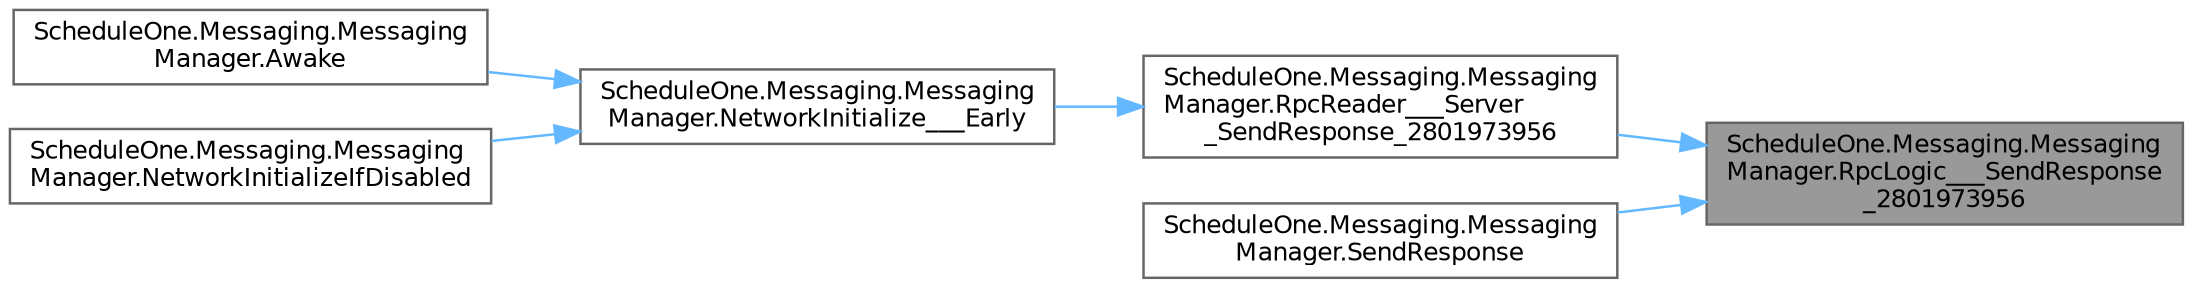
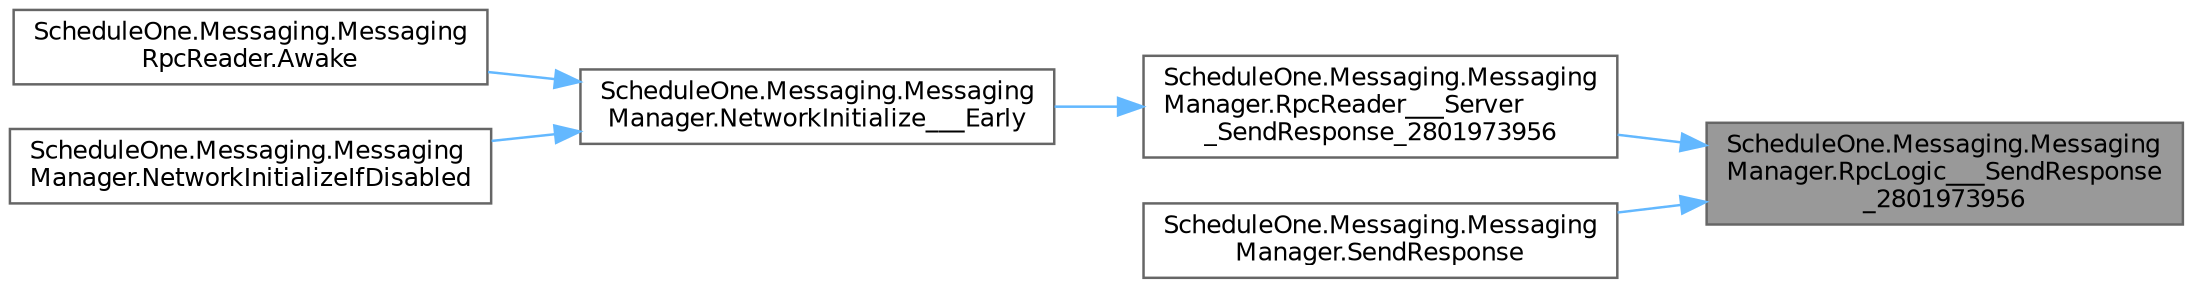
  digraph {
    rankdir=RL
    node [color=grey40 fillcolor=white fontname=Helvetica fontsize=10 shape=box style=filled]
    edge [color=steelblue1 dir=back fontname=Helvetica fontsize=10 labelfontname=Helvetica labelfontsize=10 style=solid]
    n1 [color=gray40 fillcolor=grey60 fontcolor=black height=0.2 label="ScheduleOne.Messaging.Messaging\lManager.RpcLogic___SendResponse\l_2801973956" width=0.4]
    n2 [height=0.2 label="ScheduleOne.Messaging.Messaging\lManager.RpcReader___Server\l_SendResponse_2801973956" width=0.4]
    n3 [height=0.2 label="ScheduleOne.Messaging.Messaging\lManager.SendResponse" width=0.4]
    n4 [height=0.2 label="ScheduleOne.Messaging.Messaging\lManager.NetworkInitialize___Early" width=0.4]
-   n5 [height=0.2 label="ScheduleOne.Messaging.Messaging\lManager.Awake" width=0.4]
+   n5 [height=0.2 label="ScheduleOne.Messaging.Messaging\lRpcReader.Awake" width=0.4]
    n6 [height=0.2 label="ScheduleOne.Messaging.Messaging\lManager.NetworkInitializeIfDisabled" width=0.4]
    n1 -> n2
    n1 -> n3
    n2 -> n4
    n4 -> n5
    n4 -> n6
  }
